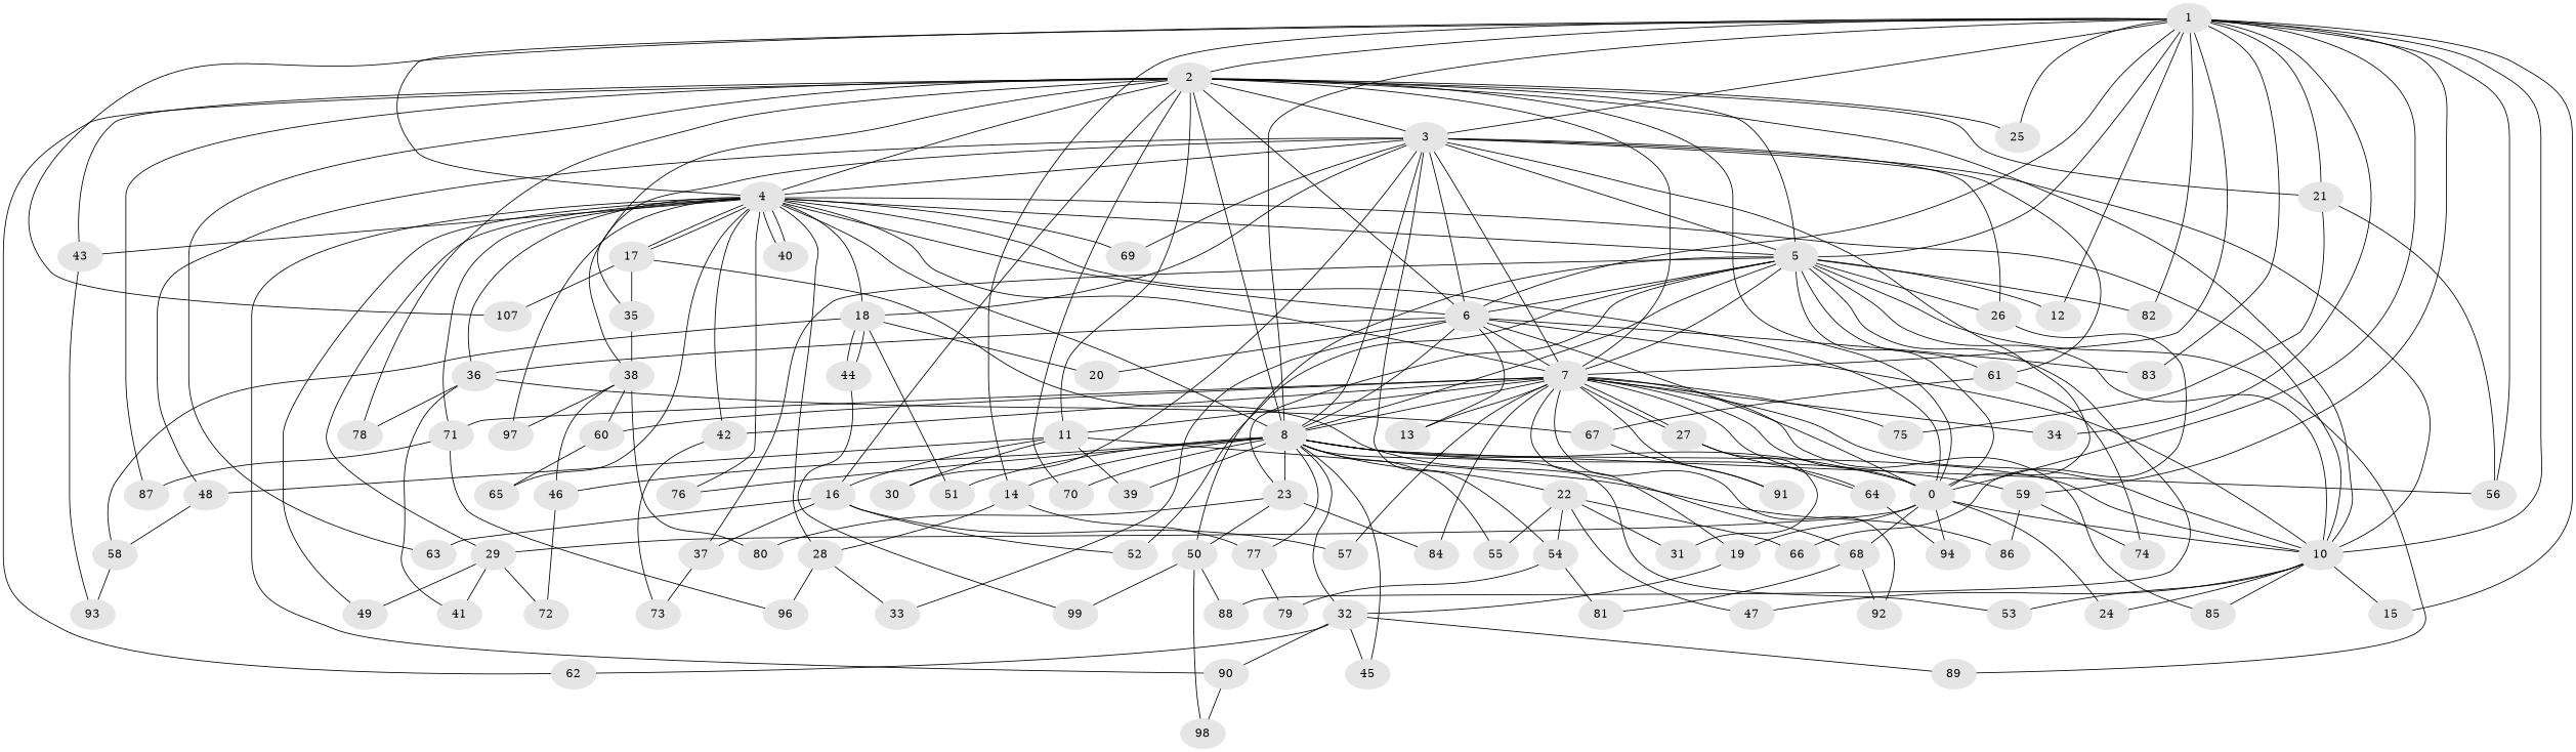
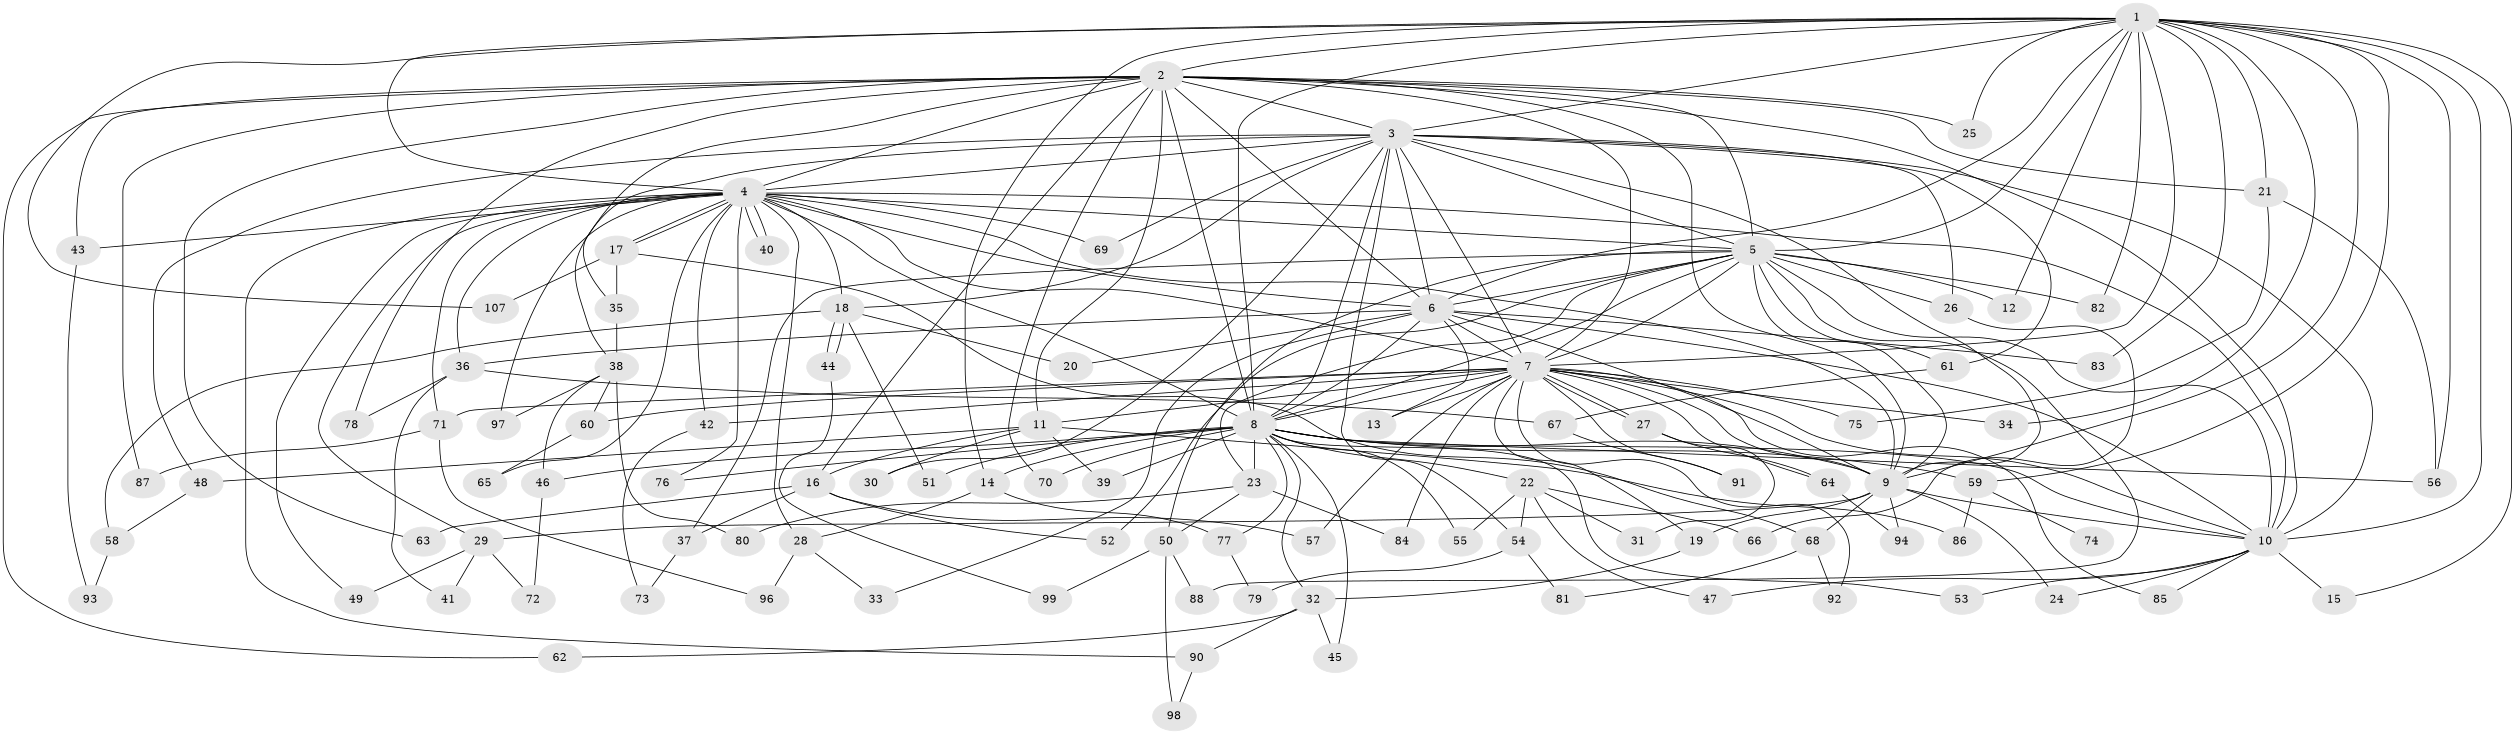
  graph {
    node [color=gray90 style=filled]
    1
    2
    3
    4
    5
    6
    7
    8
-   9 [label=0]
+   9
    10
    12
    14
    15
    21
    25
    34
    56
    59
    82
    83
    n21 [label=107]
    11
    16
    35
    43
    62
    63
    70
    78
    87
    18
    26
    30
    38
    48
    54
    61
    69
    17
    28
    29
    36
    40
    42
    49
    65
    71
    76
    90
    97
    23
    37
    50
    52
    88
-   89
    13
    20
    33
    19
    27
    57
    60
    64
    75
    84
    85
    91
    92
    22
    32
    39
    45
    46
    51
    53
    55
    77
    24
    68
    94
    47
    86
    74
    93
    44
    58
    66
    80
    79
    81
    67
    96
    41
    72
    73
    98
    99
    31
    1 -- 2
    1 -- 3
    1 -- 4
    1 -- 5
    1 -- 6
    1 -- 7
    1 -- 8
    1 -- 9
    1 -- 10
    1 -- 12
    1 -- 14
    1 -- 15
    1 -- 21
    1 -- 25
    1 -- 34
    1 -- 56
    1 -- 59
    1 -- 82
    1 -- 83
    1 -- n21
    2 -- 3
    2 -- 4
    2 -- 5
    2 -- 6
    2 -- 7
    2 -- 8
    2 -- 9
    2 -- 10
    2 -- 21
    2 -- 25
    2 -- 11
    2 -- 16
    2 -- 35
    2 -- 43
    2 -- 62
    2 -- 63
    2 -- 70
    2 -- 78
    2 -- 87
    3 -- 4
    3 -- 5
    3 -- 6
    3 -- 7
    3 -- 8
    3 -- 9
    3 -- 10
    3 -- 18
    3 -- 26
    3 -- 30
    3 -- 38
    3 -- 48
    3 -- 54
    3 -- 61
    3 -- 69
    4 -- 5
    4 -- 6
    4 -- 7
    4 -- 8
    4 -- 9
    4 -- 10
    4 -- 43
    4 -- 18
    4 -- 69
    4 -- 17
    4 -- 17
    4 -- 28
    4 -- 29
    4 -- 36
    4 -- 40
    4 -- 40
    4 -- 42
    4 -- 49
    4 -- 65
    4 -- 71
    4 -- 76
    4 -- 90
    4 -- 97
    5 -- 6
    5 -- 7
    5 -- 8
    5 -- 9
    5 -- 10
    5 -- 12
    5 -- 82
    5 -- 26
    5 -- 61
    5 -- 23
    5 -- 37
    5 -- 50
    5 -- 52
    5 -- 88
-   5 -- 89
    6 -- 7
    6 -- 8
    6 -- 9
    6 -- 10
    6 -- 83
    6 -- 36
    6 -- 13
    6 -- 20
    6 -- 33
    7 -- 8
    7 -- 9
    7 -- 10
    7 -- 34
    7 -- 11
    7 -- 42
    7 -- 71
    7 -- 13
    7 -- 19
    7 -- 27
    7 -- 27
    7 -- 57
    7 -- 60
    7 -- 64
    7 -- 75
    7 -- 84
    7 -- 85
    7 -- 91
    7 -- 92
    8 -- 9
    8 -- 10
    8 -- 14
    8 -- 56
    8 -- 59
    8 -- 70
    8 -- 76
    8 -- 23
    8 -- 22
    8 -- 32
    8 -- 39
    8 -- 45
    8 -- 46
    8 -- 51
    8 -- 53
    8 -- 55
    8 -- 77
    9 -- 10
    9 -- 29
    9 -- 19
    9 -- 24
    9 -- 68
    9 -- 94
    10 -- 15
    10 -- 85
    10 -- 53
    10 -- 24
    10 -- 47
    14 -- 28
    14 -- 77
    21 -- 56
    21 -- 75
    59 -- 86
    59 -- 74
    11 -- 16
    11 -- 30
    11 -- 48
    11 -- 39
    11 -- 86
    16 -- 63
    16 -- 37
    16 -- 52
    16 -- 57
    35 -- 38
    43 -- 93
    18 -- 20
    18 -- 51
    18 -- 44
    18 -- 44
    18 -- 58
    26 -- 66
    38 -- 97
    38 -- 60
    38 -- 46
    38 -- 80
    48 -- 58
    54 -- 79
    54 -- 81
-   61 -- 74
    61 -- 67
    17 -- n21
    17 -- 35
    17 -- 68
    28 -- 33
    28 -- 96
    29 -- 49
    29 -- 41
    29 -- 72
    36 -- 78
    36 -- 67
    36 -- 41
    42 -- 73
    71 -- 87
    71 -- 96
    90 -- 98
    23 -- 50
    23 -- 84
    23 -- 80
    37 -- 73
    50 -- 88
    50 -- 98
    50 -- 99
    19 -- 32
    27 -- 64
    27 -- 31
    60 -- 65
    64 -- 94
    22 -- 54
    22 -- 55
    22 -- 47
    22 -- 66
    22 -- 31
    32 -- 62
    32 -- 90
-   32 -- 89
    32 -- 45
    46 -- 72
    77 -- 79
    68 -- 92
    68 -- 81
    44 -- 99
    58 -- 93
    67 -- 91
  }
